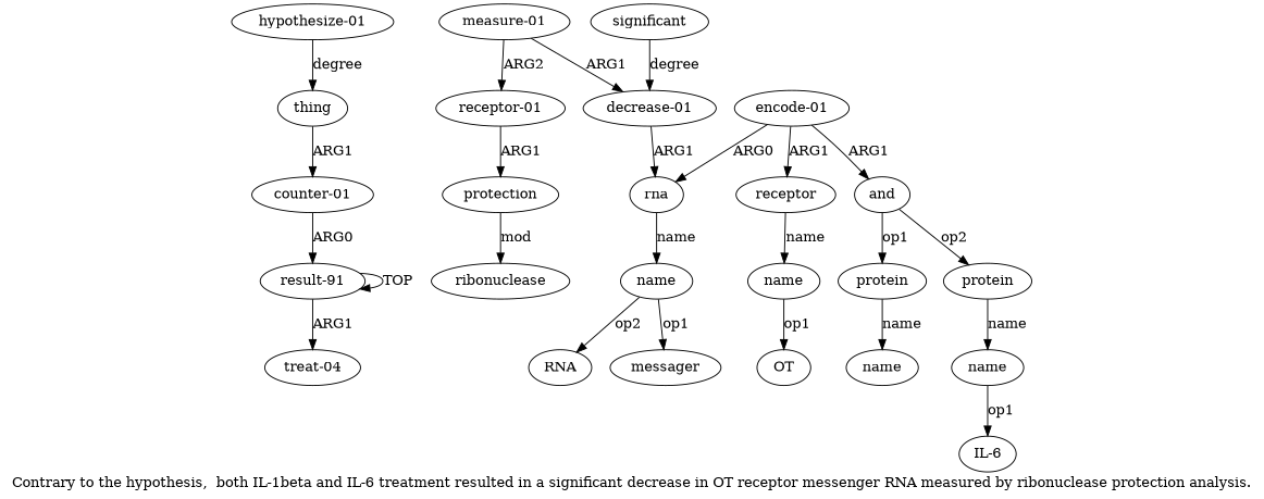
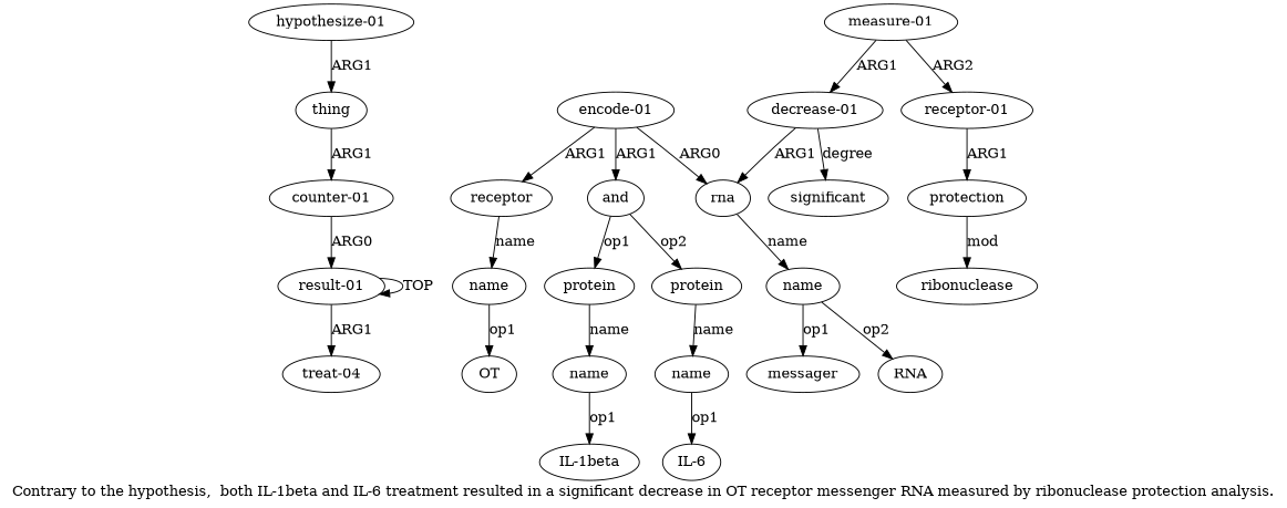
  digraph {
    label="Contrary to the hypothesis,  both IL-1beta and IL-6 treatment resulted in a significant decrease in OT receptor messenger RNA measured by ribonuclease protection analysis."
    node [color=black gold_ind=-1 gold_label=name test_ind=-1 test_label=name]
    edge [color=black gold_label=ARG1 test_label=ARG1]
    n1 [gold_ind=20 gold_label="hypothesize-01" label="hypothesize-01" test_ind=20 test_label="hypothesize-01"]
    n2 [gold_ind=19 gold_label=thing label=thing test_ind=19 test_label=thing]
    n3 [gold_ind=18 gold_label="counter-01" label="counter-01" test_ind=18 test_label="counter-01"]
+   n4 [gold_label="IL-1beta" label="IL-1beta" test_label="IL-1beta"]
    n5 [gold_label=RNA label=RNA test_label=RNA]
    n6 [gold_label="IL-6" label="IL-6" test_label="IL-6"]
    n7 [gold_label=OT label=OT test_label=OT]
    n8 [gold_ind=15 gold_label="analyze-01" label="receptor-01" test_ind=15 test_label="analyze-01"]
    n9 [gold_ind=16 gold_label=protection label=protection test_ind=16 test_label=protection]
    n10 [gold_ind=17 gold_label=ribonuclease label=ribonuclease test_ind=17 test_label=ribonuclease]
    n11 [gold_ind=14 gold_label="measure-01" label="measure-01" test_ind=14 test_label="measure-01"]
    n12 [gold_ind=7 gold_label="decrease-01" label="decrease-01" test_ind=7 test_label="decrease-01"]
    n13 [gold_ind=8 gold_label=rna label=rna test_ind=8 test_label=rna]
    n14 [gold_ind=13 gold_label=significant label=significant test_ind=13 test_label=significant]
    n15 [gold_ind=9 label=name test_ind=9]
    n16 [gold_ind=11 gold_label=receptor label=receptor test_ind=11 test_label=receptor]
    n17 [gold_ind=12 label=name test_ind=12]
    n18 [gold_ind=10 gold_label="encode-01" label="encode-01" test_ind=10 test_label="encode-01"]
    n19 [gold_ind=2 gold_label=and label=and test_ind=2 test_label=and]
    n20 [gold_label=messager label=messager test_label=messager]
-   n21 [gold_ind=0 gold_label="result-01" label="result-91" test_ind=0 test_label="result-01"]
+   n21 [gold_ind=0 gold_label="result-01" label="result-01" test_ind=0 test_label="result-01"]
    n22 [gold_ind=1 gold_label="treat-04" label="treat-04" test_ind=1 test_label="treat-04"]
    n23 [gold_ind=3 gold_label=protein label=protein test_ind=3 test_label=protein]
    n24 [gold_ind=5 gold_label=protein label=protein test_ind=5 test_label=protein]
    n25 [gold_ind=4 label=name test_ind=4]
    n26 [gold_ind=6 label=name test_ind=6]
-   n1 -> n2 [label=degree]
+   n1 -> n2 [label=ARG1]
    n2 -> n3 [label=ARG1]
    n3 -> n21 [gold_label=ARG0 label=ARG0 test_label=ARG0]
    n8 -> n9 [label=ARG1]
    n9 -> n10 [gold_label=mod label=mod test_label=mod]
    n11 -> n8 [gold_label=ARG2 label=ARG2 test_label=ARG2]
    n11 -> n12 [label=ARG1]
    n12 -> n13 [label=ARG1]
-   n14 -> n12 [gold_label=degree label=degree test_label=degree]
+   n12 -> n14 [gold_label=degree label=degree test_label=degree]
    n13 -> n15 [gold_label=name label=name test_label=name]
    n15 -> n5 [gold_label=op2 label=op2 test_label=op2]
    n15 -> n20 [gold_label=op1 label=op1 test_label=op1]
    n16 -> n17 [gold_label=name label=name test_label=name]
    n17 -> n7 [gold_label=op1 label=op1 test_label=op1]
    n18 -> n13 [gold_label=ARG0 label=ARG0 test_label=ARG0]
    n18 -> n16 [label=ARG1]
    n18 -> n19 [label=ARG1]
    n19 -> n23 [gold_label=op1 label=op1 test_label=op1]
    n19 -> n24 [gold_label=op2 label=op2 test_label=op2]
    n21 -> n21 [gold_label=TOP label=TOP test_label=TOP]
    n21 -> n22 [label=ARG1]
    n23 -> n25 [gold_label=name label=name test_label=name]
    n24 -> n26 [gold_label=name label=name test_label=name]
+   n25 -> n4 [gold_label=op1 label=op1 test_label=op1]
    n26 -> n6 [gold_label=op1 label=op1 test_label=op1]
  }
